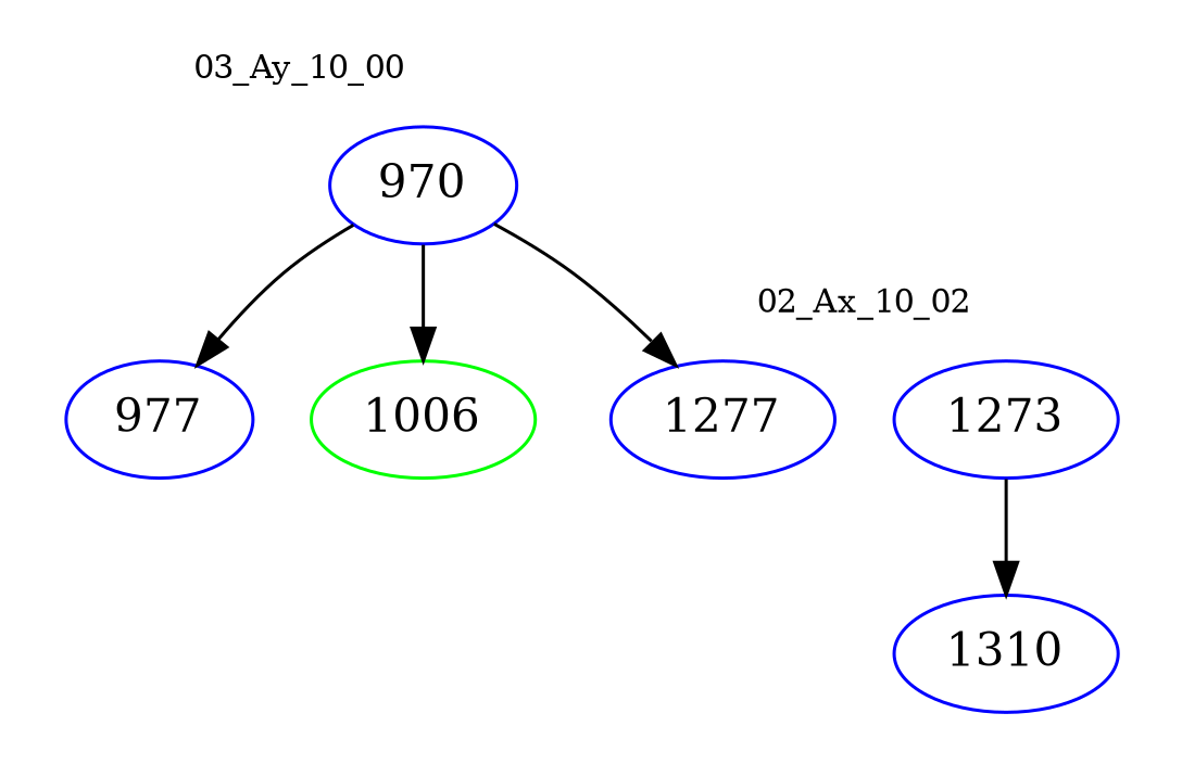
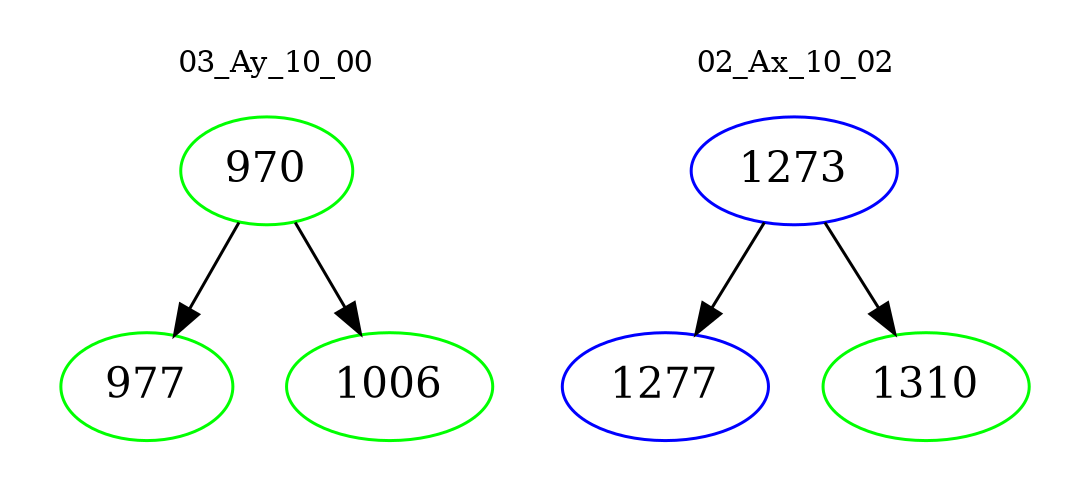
  digraph {
    node [color=green]
    edge [color=black]
-   n1 [color=blue label=970]
-   n2 [color=blue label=977]
+   n1 [label=970]
+   n2 [label=977]
    n3 [label=1006]
    n4 [color=blue label=1273]
    n5 [color=blue label=1277]
-   n6 [color=blue label=1310]
+   n6 [label=1310]
    subgraph cluster_1 {
      color=white
      fontsize=10
      label="03_Ay_10_00"
      n1
      n2
      n3
    }
    subgraph cluster_2 {
      color=white
      fontsize=10
      label="02_Ax_10_02"
      n4
      n5
      n6
    }
    n1 -> n2
    n1 -> n3
-   n1 -> n5
+   n4 -> n5
    n4 -> n6
  }
